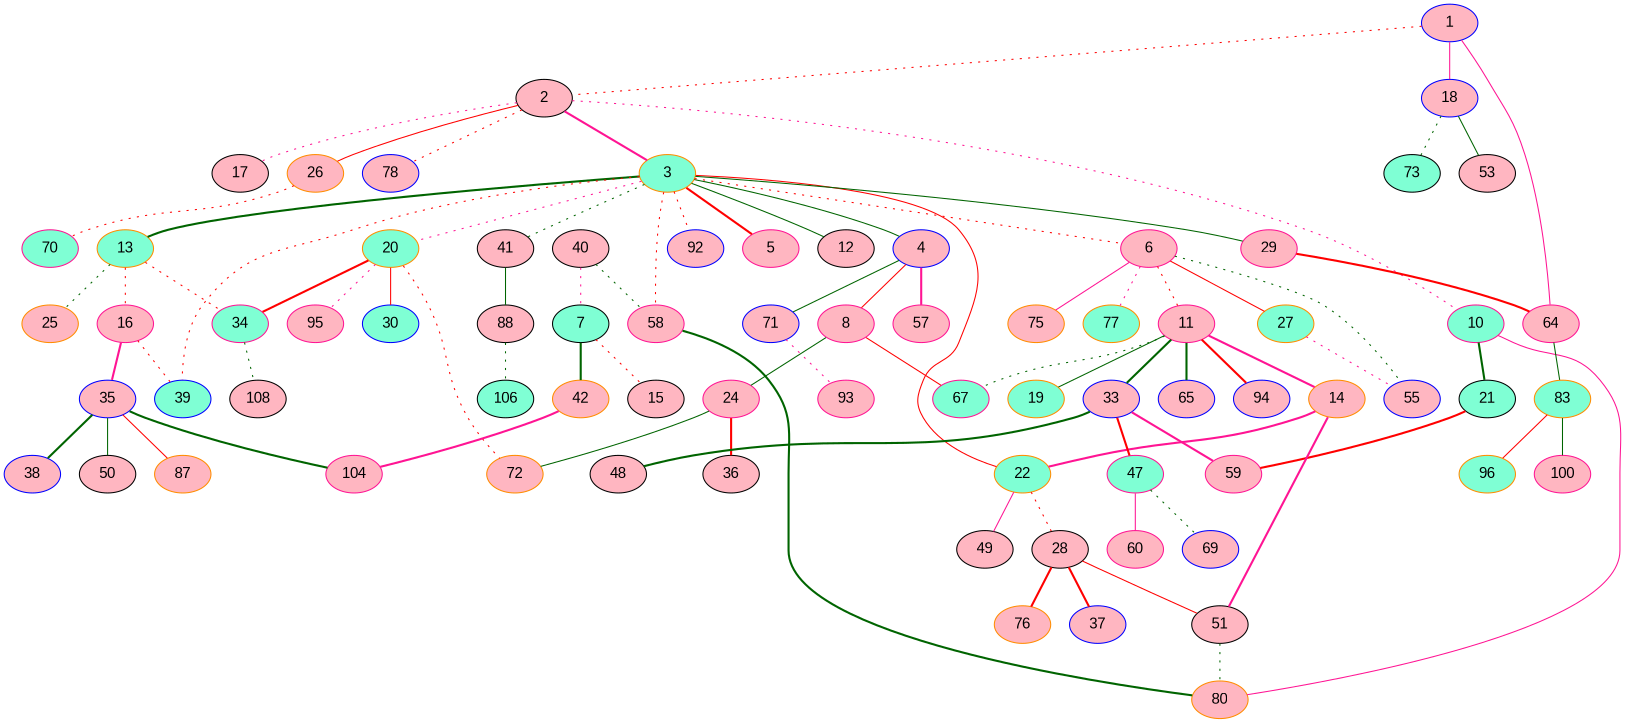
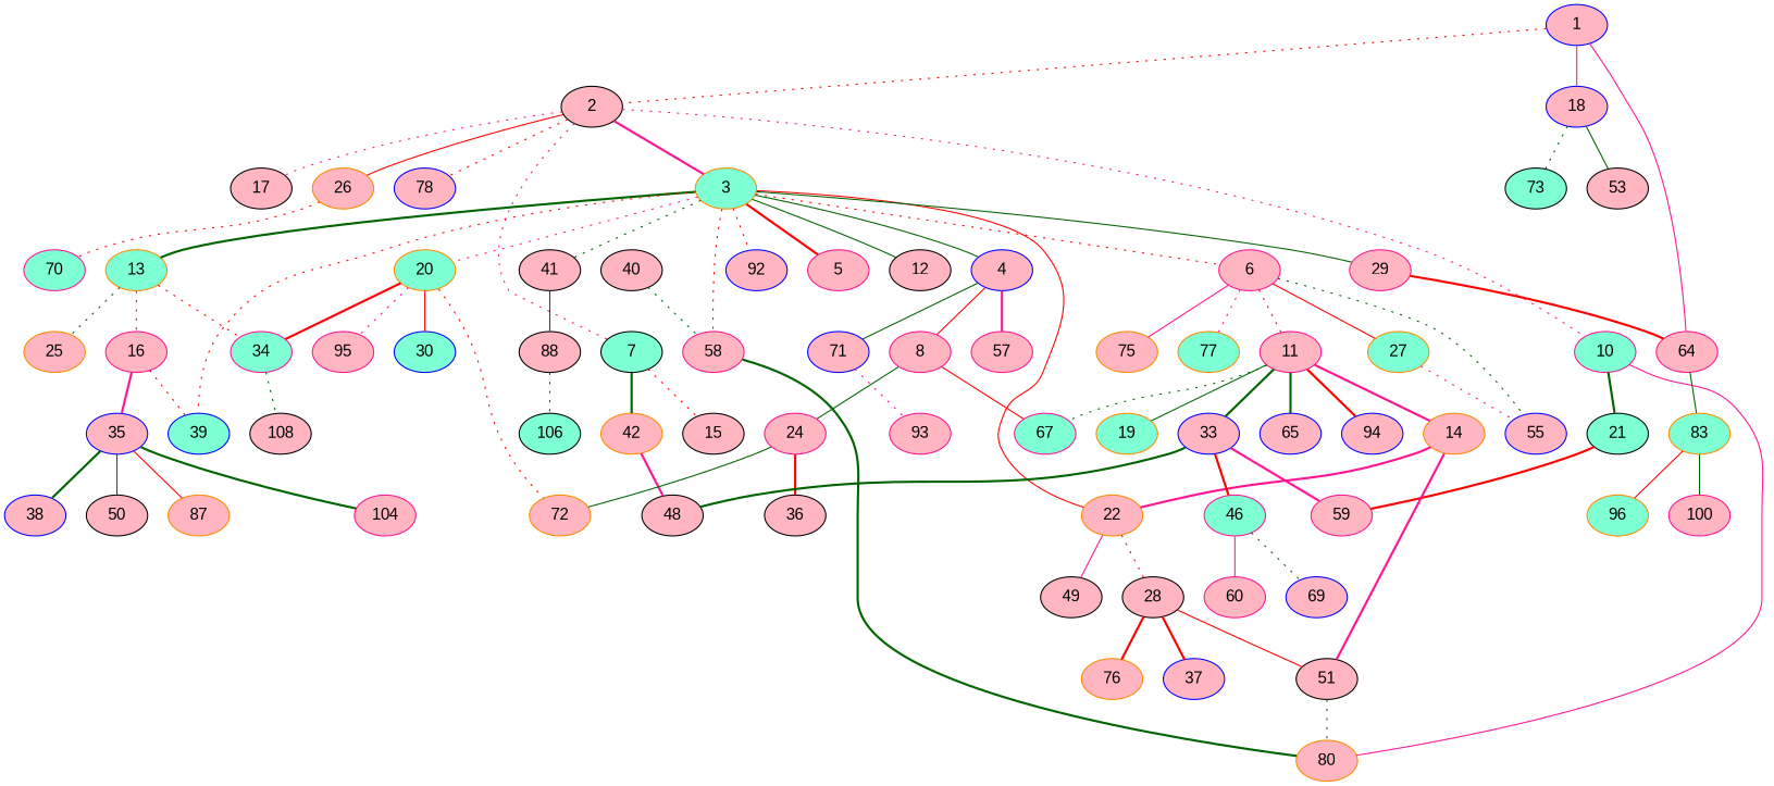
  graph {
    fontname="Liberation Sans"
    node [color=deeppink fillcolor=lightpink fontname="Liberation Sans" style=filled]
    edge [color=red fontname="Liberation Sans" style=dotted]
    2 [color=black super="+99"]
    3 [color=darkorange fillcolor=aquamarine super="+31"]
    7 [color=black fillcolor=aquamarine]
    10 [fillcolor=aquamarine super="+32"]
    17 [color=black]
    26 [color=darkorange super="+47"]
    78 [color=blue]
    1 [color=blue]
    18 [color=blue super="+54"]
    64 [super="+85"]
    53 [color=black]
    73 [color=black fillcolor=aquamarine super="+84"]
    83 [color=darkorange fillcolor=aquamarine]
    4 [color=blue super="+23"]
    5
    6 [super="+43"]
    12 [color=black]
    13 [color=darkorange fillcolor=aquamarine]
    20 [color=darkorange fillcolor=aquamarine super="+89"]
-   22 [color=darkorange fillcolor=aquamarine super="+52"]
+   22 [color=darkorange super="+52"]
    29
    39 [color=blue fillcolor=aquamarine]
    41 [color=black]
    58 [super="+86"]
    92 [color=blue]
    15 [color=black]
    42 [color=darkorange super="+79"]
    21 [color=black fillcolor=aquamarine super="+44"]
    80 [color=darkorange]
    70 [fillcolor=aquamarine super="+91"]
    8 [super="+9"]
    57
    71 [color=blue super="+74"]
    11 [super="+61"]
    27 [color=darkorange fillcolor=aquamarine super="+62"]
    55 [color=blue]
    75 [color=darkorange]
    77 [color=darkorange fillcolor=aquamarine]
    16 [super="+105"]
    25 [color=darkorange super="+63"]
    34 [fillcolor=aquamarine super="+45"]
    30 [color=blue fillcolor=aquamarine]
    72 [color=darkorange super="+81"]
    95 [super="+98"]
    28 [color=black super="+90"]
    49 [color=black]
    40 [color=black]
    88 [color=black super="+110"]
    24
    67 [fillcolor=aquamarine super="+102"]
    93
    14 [color=darkorange]
    19 [color=darkorange fillcolor=aquamarine super="+97"]
    33 [color=blue super="+82"]
    65 [color=blue super="+109"]
    94 [color=blue]
    48 [color=black super="+56"]
    36 [color=black]
    59 [super="+103"]
    51 [color=black super="+101"]
-   46 [fillcolor=aquamarine super="+66" label=47]
+   46 [fillcolor=aquamarine super="+66"]
    35 [color=blue super="+68"]
    108 [color=black]
    38 [color=blue]
    50 [color=black]
    87 [color=darkorange]
    104
    37 [color=blue]
    76 [color=darkorange]
    60
    69 [color=blue]
    106 [color=black fillcolor=aquamarine]
    96 [color=darkorange fillcolor=aquamarine super="+107"]
    100
    2 -- 3 [color=deeppink style=bold weight=2]
-   40 -- 7 [color=deeppink]
+   2 -- 7 [color=deeppink]
    2 -- 10 [color=deeppink]
    2 -- 17 [color=deeppink]
    2 -- 26 [style=solid]
    2 -- 78
    3 -- 4 [color=darkgreen style=solid]
    3 -- 5 [style=bold]
    3 -- 6
    3 -- 12 [color=darkgreen style=solid]
    3 -- 13 [color=darkgreen style=bold]
    3 -- 20 [color=deeppink]
    3 -- 22 [style=solid]
    3 -- 29 [color=darkgreen style=solid]
    3 -- 39
    3 -- 41 [color=darkgreen]
    3 -- 58
    3 -- 92
    7 -- 15
    7 -- 42 [color=darkgreen style=bold]
    10 -- 21 [color=darkgreen style=bold]
    10 -- 80 [color=deeppink style=solid]
    26 -- 70
    1 -- 2
    1 -- 18 [color=deeppink style=solid]
    1 -- 64 [color=deeppink style=solid]
    18 -- 53 [color=darkgreen style=solid]
    18 -- 73 [color=darkgreen]
    64 -- 83 [color=darkgreen style=solid]
    83 -- 96 [style=solid]
    83 -- 100 [color=darkgreen style=solid]
    4 -- 8 [style=solid]
    4 -- 57 [color=deeppink style=bold]
    4 -- 71 [color=darkgreen style=solid]
    6 -- 11
    6 -- 27 [style=solid]
    6 -- 55 [color=darkgreen]
    6 -- 75 [color=deeppink style=solid]
    6 -- 77 [color=deeppink]
    13 -- 16
    13 -- 25 [color=darkgreen]
    13 -- 34
    20 -- 34 [style=bold]
    20 -- 30 [style=solid]
    20 -- 72
    20 -- 95 [color=deeppink]
    22 -- 28
    22 -- 49 [color=deeppink style=solid]
    29 -- 64 [style=bold]
    41 -- 88 [color=darkgreen style=solid]
    58 -- 80 [color=darkgreen style=bold]
-   42 -- 104 [color=deeppink style=bold]
+   42 -- 48 [color=deeppink style=bold]
    21 -- 59 [style=bold]
    8 -- 24 [color=darkgreen style=solid]
    8 -- 67 [style=solid]
    71 -- 93 [color=deeppink]
    11 -- 67 [color=darkgreen]
    11 -- 14 [color=deeppink style=bold]
    11 -- 19 [color=darkgreen style=solid]
    11 -- 33 [color=darkgreen style=bold]
    11 -- 65 [color=darkgreen style=bold]
    11 -- 94 [style=bold]
    27 -- 55 [color=deeppink]
    16 -- 39
    16 -- 35 [color=deeppink style=bold]
    34 -- 108 [color=darkgreen]
    28 -- 51 [style=solid]
    28 -- 37 [style=bold]
    28 -- 76 [style=bold]
    40 -- 58 [color=darkgreen]
    88 -- 106 [color=darkgreen]
    24 -- 72 [color=darkgreen style=solid]
    24 -- 36 [style=bold]
    14 -- 22 [color=deeppink style=bold]
    14 -- 51 [color=deeppink style=bold]
    33 -- 48 [color=darkgreen style=bold]
    33 -- 59 [color=deeppink style=bold]
    33 -- 46 [style=bold]
    51 -- 80 [color=darkgreen]
    46 -- 60 [color=deeppink style=solid]
    46 -- 69 [color=darkgreen]
    35 -- 38 [color=darkgreen style=bold]
    35 -- 50 [color=darkgreen style=solid]
    35 -- 87 [style=solid]
    35 -- 104 [color=darkgreen style=bold]
  }
